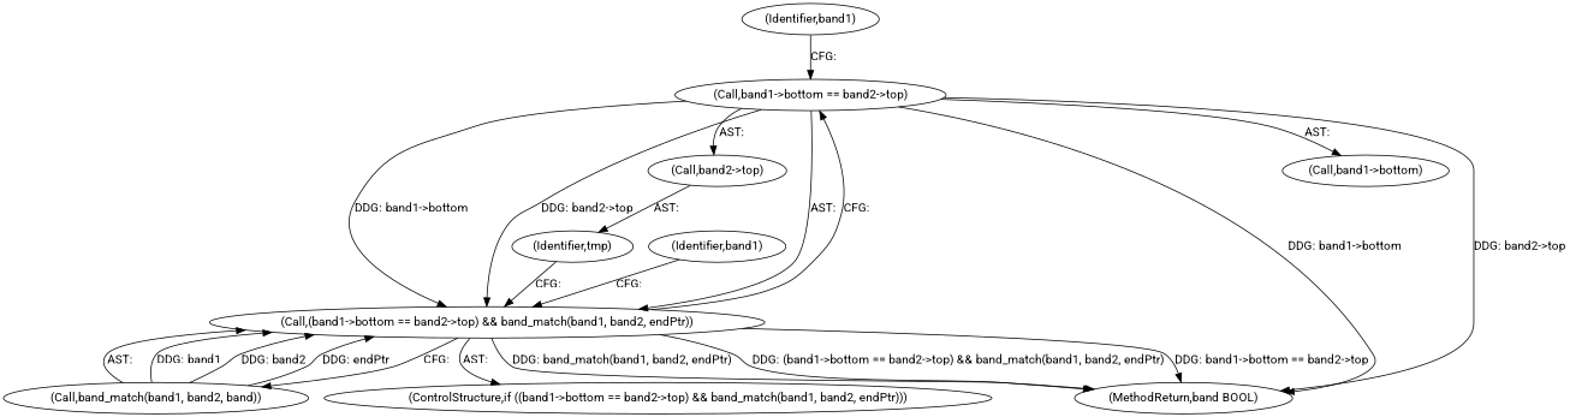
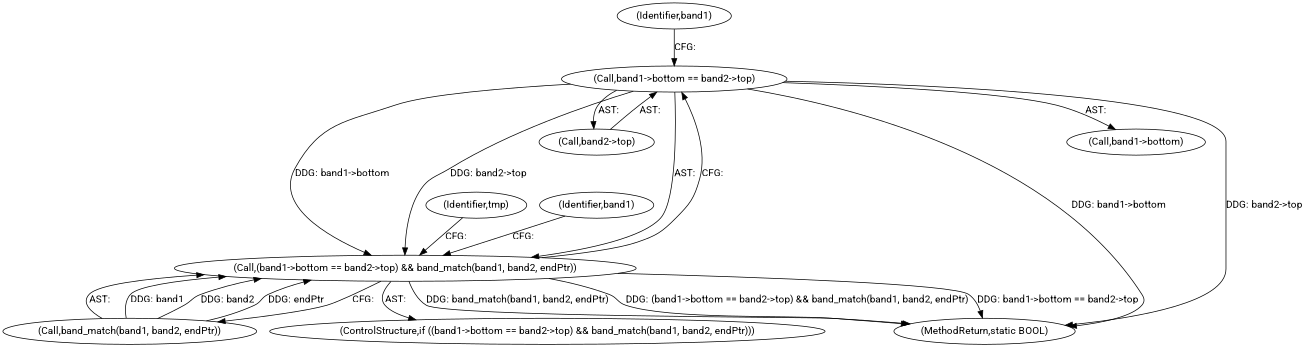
  digraph {
    fontname=Roboto
    node [fontname=Roboto]
    edge [fontname=Roboto]
    n1 [label="(Call,band1->bottom == band2->top)"]
    n2 [label="(Call,(band1->bottom == band2->top) && band_match(band1, band2, endPtr))"]
    n3 [label="(Call,band2->top)"]
-   n4 [label="(MethodReturn,band BOOL)"]
+   n4 [label="(MethodReturn,static BOOL)"]
    n5 [label="(Call,band1->bottom)"]
-   n6 [label="(Call,band_match(band1, band2, band))"]
+   n6 [label="(Call,band_match(band1, band2, endPtr))"]
    n7 [label="(ControlStructure,if ((band1->bottom == band2->top) && band_match(band1, band2, endPtr)))"]
    n8 [label="(Identifier,band1)"]
    n9 [label="(Identifier,tmp)"]
    n10 [label="(Identifier,band1)"]
    n1 -> n2 [label="AST: "]
    n1 -> n2 [label="DDG: band1->bottom"]
    n1 -> n2 [label="DDG: band2->top"]
    n1 -> n3 [label="AST: "]
    n1 -> n4 [label="DDG: band1->bottom"]
    n1 -> n4 [label="DDG: band2->top"]
    n1 -> n5 [label="AST: "]
    n2 -> n1 [label="CFG: "]
    n2 -> n4 [label="DDG: band_match(band1, band2, endPtr)"]
    n2 -> n4 [label="DDG: (band1->bottom == band2->top) && band_match(band1, band2, endPtr)"]
    n2 -> n4 [label="DDG: band1->bottom == band2->top"]
    n2 -> n6 [label="CFG: "]
    n2 -> n7 [label="AST: "]
-   n3 -> n9 [label="AST: "]
+   n3 -> n1 [label="AST: "]
    n6 -> n2 [label="AST: "]
    n6 -> n2 [label="DDG: band1"]
    n6 -> n2 [label="DDG: band2"]
    n6 -> n2 [label="DDG: endPtr"]
    n8 -> n2 [label="CFG: "]
    n9 -> n2 [label="CFG: "]
    n10 -> n1 [label="CFG: "]
  }
